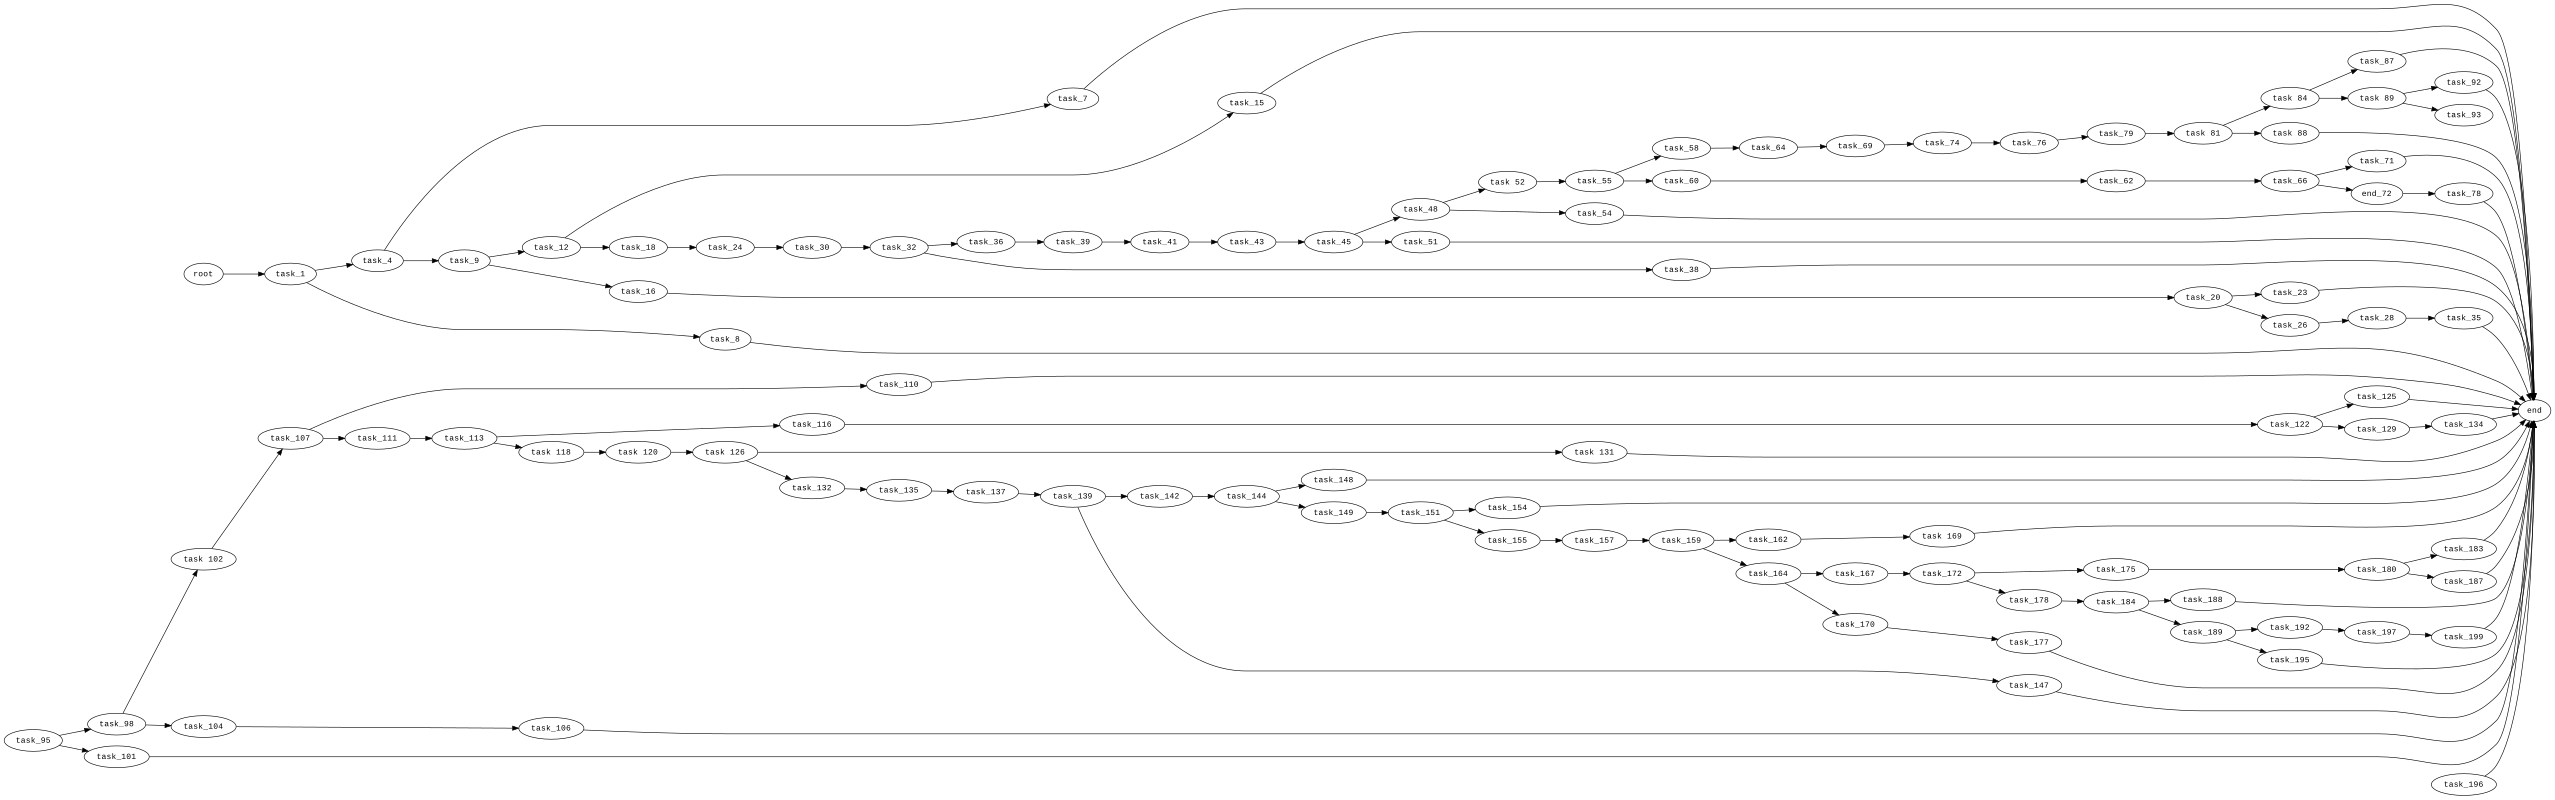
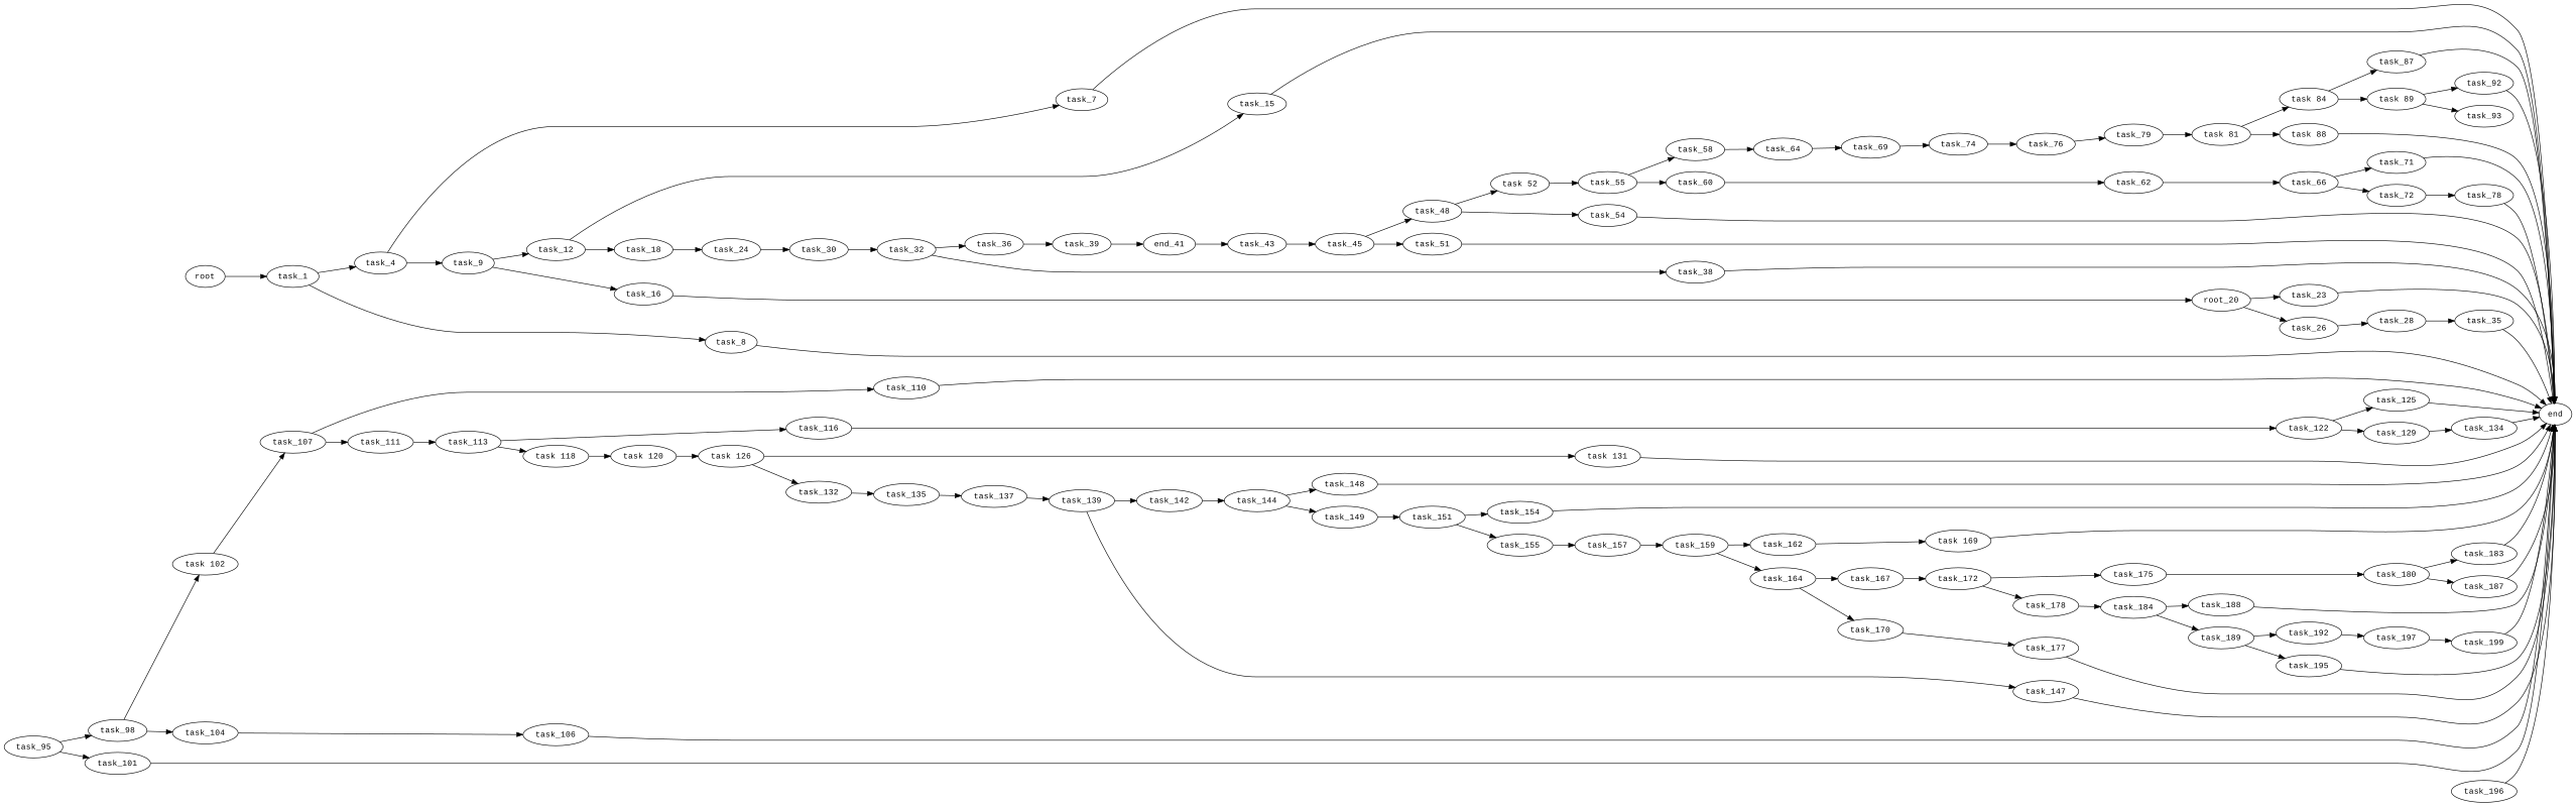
  digraph {
    fontname="Liberation Mono"
    rankdir=LR
    node [fontname="Liberation Mono"]
    edge [fontname="Liberation Mono"]
    root
    task_1
    task_4
    task_8
    task_7
    task_9
    end
    task_12
    task_16
    task_15
    task_18
-   task_20
+   task_20 [label=root_20]
    task_24
    task_23
    task_26
    task_30
    task_28
    task_32
    task_35
    task_36
    task_38
    task_39
-   task_41
+   task_41 [label=end_41]
    task_43
    task_45
    task_48
    task_51
    task_52
    task_54
    task_55
    task_58
    task_60
    task_64
    task_62
    task_69
    task_66
    task_74
    task_71
-   task_72 [label=end_72]
+   task_72
    task_78
    task_76
    task_79
    task_81
    task_84
    task_88
    task_87
    task_89
    task_92
    task_93
    task_95
    task_98
    task_101
    task_102
    task_104
    task_107
    task_106
    task_110
    task_111
    task_113
    task_116
    task_118
    task_122
    task_120
    task_125
    task_129
    task_126
    task_134
    task_131
    task_132
    task_135
    task_137
    task_139
    task_142
    task_147
    task_144
    task_148
    task_149
    task_151
    task_154
    task_155
    task_157
    task_159
    task_162
    task_164
    task_169
    task_167
    task_170
    task_172
    task_177
    task_175
    task_178
    task_180
    task_184
    task_183
    task_187
    task_188
    task_189
    task_192
    task_195
    task_197
    task_196
    task_199
    root -> task_1
    task_1 -> task_4
    task_1 -> task_8
    task_4 -> task_7
    task_4 -> task_9
    task_8 -> end
    task_7 -> end
    task_9 -> task_12
    task_9 -> task_16
    task_12 -> task_15
    task_12 -> task_18
    task_16 -> task_20
    task_15 -> end
    task_18 -> task_24
    task_20 -> task_23
    task_20 -> task_26
    task_24 -> task_30
    task_23 -> end
    task_26 -> task_28
    task_30 -> task_32
    task_28 -> task_35
    task_32 -> task_36
    task_32 -> task_38
    task_35 -> end
    task_36 -> task_39
    task_38 -> end
    task_39 -> task_41
    task_41 -> task_43
    task_43 -> task_45
    task_45 -> task_48
    task_45 -> task_51
    task_48 -> task_52
    task_48 -> task_54
    task_51 -> end
    task_52 -> task_55
    task_54 -> end
    task_55 -> task_58
    task_55 -> task_60
    task_58 -> task_64
    task_60 -> task_62
    task_64 -> task_69
    task_62 -> task_66
    task_69 -> task_74
    task_66 -> task_71
    task_66 -> task_72
    task_74 -> task_76
    task_71 -> end
    task_72 -> task_78
    task_78 -> end
    task_76 -> task_79
    task_79 -> task_81
    task_81 -> task_84
    task_81 -> task_88
    task_84 -> task_87
    task_84 -> task_89
    task_88 -> end
    task_87 -> end
    task_89 -> task_92
    task_89 -> task_93
    task_92 -> end
    task_95 -> task_98
    task_95 -> task_101
    task_98 -> task_102
    task_98 -> task_104
    task_101 -> end
    task_102 -> task_107
    task_104 -> task_106
    task_107 -> task_110
    task_107 -> task_111
    task_106 -> end
    task_110 -> end
    task_111 -> task_113
    task_113 -> task_116
    task_113 -> task_118
    task_116 -> task_122
    task_118 -> task_120
    task_122 -> task_125
    task_122 -> task_129
    task_120 -> task_126
    task_125 -> end
    task_129 -> task_134
    task_126 -> task_131
    task_126 -> task_132
    task_134 -> end
    task_131 -> end
    task_132 -> task_135
    task_135 -> task_137
    task_137 -> task_139
    task_139 -> task_142
    task_139 -> task_147
    task_142 -> task_144
    task_147 -> end
    task_144 -> task_148
    task_144 -> task_149
    task_148 -> end
    task_149 -> task_151
    task_151 -> task_154
    task_151 -> task_155
    task_154 -> end
    task_155 -> task_157
    task_157 -> task_159
    task_159 -> task_162
    task_159 -> task_164
    task_162 -> task_169
    task_164 -> task_167
    task_164 -> task_170
    task_169 -> end
    task_167 -> task_172
    task_170 -> task_177
    task_172 -> task_175
    task_172 -> task_178
    task_177 -> end
    task_175 -> task_180
    task_178 -> task_184
    task_180 -> task_183
    task_180 -> task_187
    task_184 -> task_188
    task_184 -> task_189
    task_183 -> end
    task_187 -> end
    task_188 -> end
    task_189 -> task_192
    task_189 -> task_195
    task_192 -> task_197
    task_195 -> end
    task_197 -> task_199
    task_196 -> end
    task_199 -> end
  }
